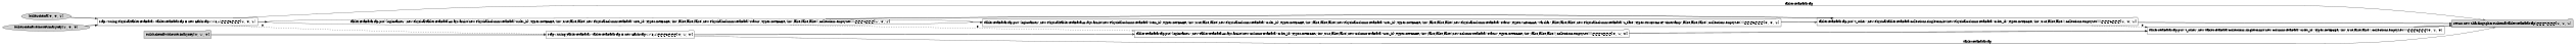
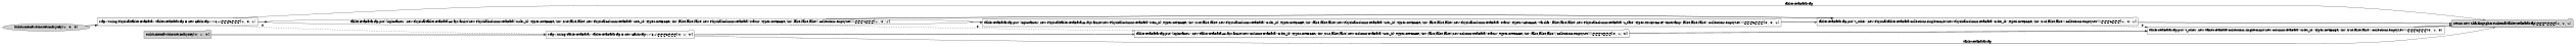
  digraph {
    rankdir=LR
    node [fillcolor=white shape=folder style=filled]
    edge [style=bold arrowhead=normal]
    n1 [label="tableMetaDataMap.put(\"logicName1\",new PhysicalTableMetaData(Arrays.asList(new PhysicalColumnMetaData(\"order_id\",Types.INTEGER,\"int\",true,false,false),new PhysicalColumnMetaData(\"user_id\",Types.INTEGER,\"int\",false,false,false),new PhysicalColumnMetaData(\"status\",Types.INTEGER,\"int\",false,false,false)),Collections.emptySet()))@@@4@@@['1', '0', '1']" shape=ellipse]
    n2 [label="tableMetaDataMap.put(\"t_other\",new PhysicalTableMetaData(Collections.singletonList(new PhysicalColumnMetaData(\"order_id\",Types.INTEGER,\"int\",true,false,false)),Collections.emptySet()))@@@6@@@['1', '0', '1']"]
    n3 [label="tableMetaDataMap.put(\"logicName1\",new TableMetaData(Arrays.asList(new ColumnMetaData(\"order_id\",Types.INTEGER,\"int\",true,false,false),new ColumnMetaData(\"user_id\",Types.INTEGER,\"int\",false,false,false),new ColumnMetaData(\"status\",Types.INTEGER,\"int\",false,false,false)),Collections.emptySet()))@@@4@@@['0', '1', '0']"]
    n4 [label="tableMetaDataMap.put(\"logicName2\",new PhysicalTableMetaData(Arrays.asList(new PhysicalColumnMetaData(\"item_id\",Types.INTEGER,\"int\",true,false,false),new PhysicalColumnMetaData(\"order_id\",Types.INTEGER,\"int\",false,false,false),new PhysicalColumnMetaData(\"user_id\",Types.INTEGER,\"int\",false,false,false),new PhysicalColumnMetaData(\"status\",Types.VARCHAR,\"varchar\",false,false,false),new PhysicalColumnMetaData(\"c_date\",Types.TIMESTAMP,\"timestamp\",false,false,false)),Collections.emptySet()))@@@5@@@['0', '0', '1']"]
-   n5 [fillcolor=lightgray label="buildSchema['0', '0', '1']" shape=ellipse]
    n6 [label="Map<String,PhysicalTableMetaData> tableMetaDataMap = new HashMap<>(3,1)@@@3@@@['1', '0', '1']"]
    n7 [fillcolor=lightgray label="buildSchemaWithoutPrimaryKey['0', '1', '0']"]
    n8 [label="Map<String,TableMetaData> tableMetaDataMap = new HashMap<>(3,1)@@@3@@@['0', '1', '0']"]
    n9 [fillcolor=lightgray label="return new ShardingSphereSchema(tableMetaDataMap)@@@7@@@['1', '1', '1']"]
    n10 [label="tableMetaDataMap.put(\"t_other\",new TableMetaData(Collections.singletonList(new ColumnMetaData(\"order_id\",Types.INTEGER,\"int\",true,false,false)),Collections.emptySet()))@@@5@@@['0', '1', '0']"]
    n11 [fillcolor=lightgray label="buildSchemaWithoutPrimaryKey['1', '0', '0']" shape=ellipse]
    n1 -> n2
    n1 -> n3 [label=0 style=dashed arrowhead=onormal]
    n1 -> n4
    n2 -> n9
    n2 -> n10 [label=0 style=dashed]
    n3 -> n10
    n4 -> n2 [arrowhead=onormal]
-   n5 -> n6 [arrowhead=onormal]
    n6 -> n1
    n6 -> n8 [label=0 style=dashed arrowhead=onormal]
    n6 -> n9 [label=tableMetaDataMap style=solid arrowhead=onormal]
    n7 -> n8 [arrowhead=onormal]
    n8 -> n3 [arrowhead=onormal]
    n8 -> n9 [label=tableMetaDataMap style=solid arrowhead=onormal]
    n10 -> n9
    n11 -> n6
  }
